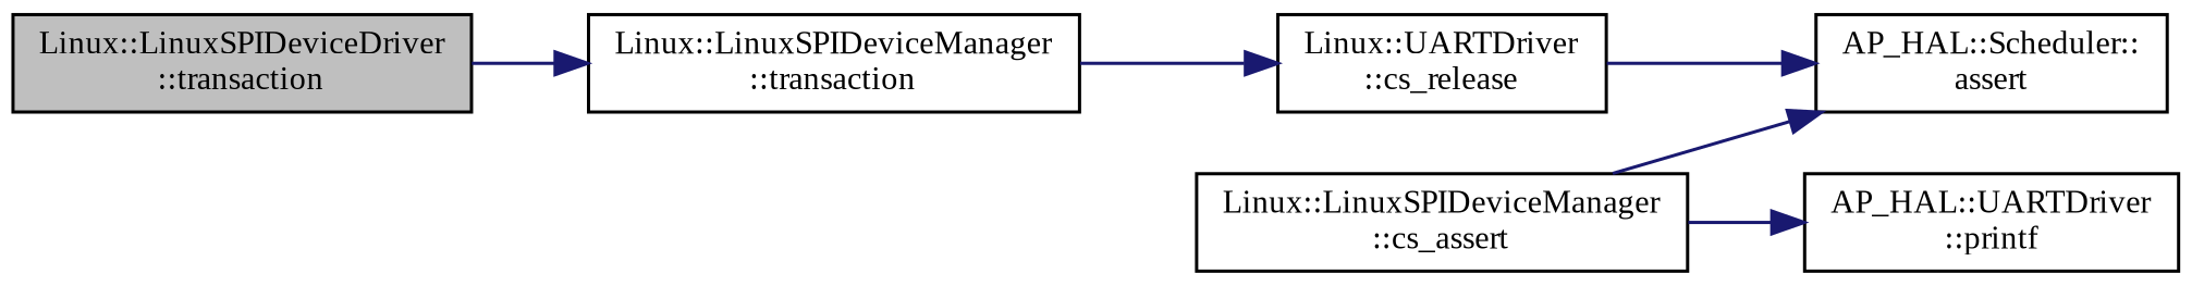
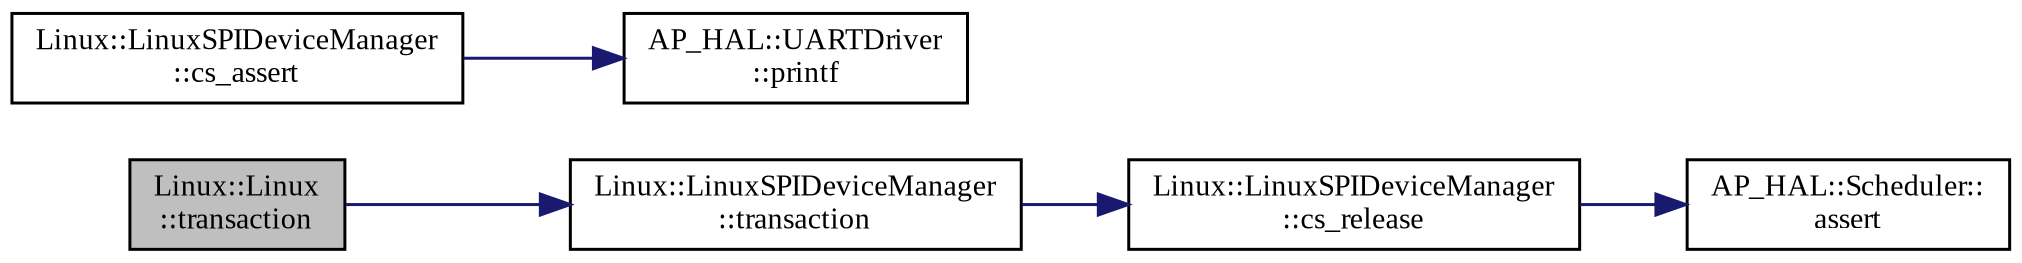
  digraph {
    fontname="Liberation Serif"
    rankdir=LR
    node [color=black fillcolor=white fontname="Liberation Serif" fontsize=10 shape=record style=filled]
    edge [color=midnightblue fontname="Liberation Serif" fontsize=10 labelfontname=Helvetica labelfontsize=10 style=solid]
-   n1 [fillcolor=grey75 fontcolor=black height=0.2 label="Linux::LinuxSPIDeviceDriver\l::transaction" width=0.4]
+   n1 [fillcolor=grey75 fontcolor=black height=0.2 label="Linux::Linux\l::transaction" width=0.4]
    n2 [height=0.2 label="Linux::LinuxSPIDeviceManager\l::transaction" width=0.4]
-   n3 [height=0.2 label="Linux::UARTDriver\l::cs_release" width=0.4]
+   n3 [height=0.2 label="Linux::LinuxSPIDeviceManager\l::cs_release" width=0.4]
    n4 [height=0.2 label="Linux::LinuxSPIDeviceManager\l::cs_assert" width=0.4]
    n5 [height=0.2 label="AP_HAL::Scheduler::\lassert" width=0.4]
    n6 [height=0.2 label="AP_HAL::UARTDriver\l::printf" width=0.4]
    n1 -> n2
    n2 -> n3
    n3 -> n5
-   n4 -> n5
    n4 -> n6
  }
